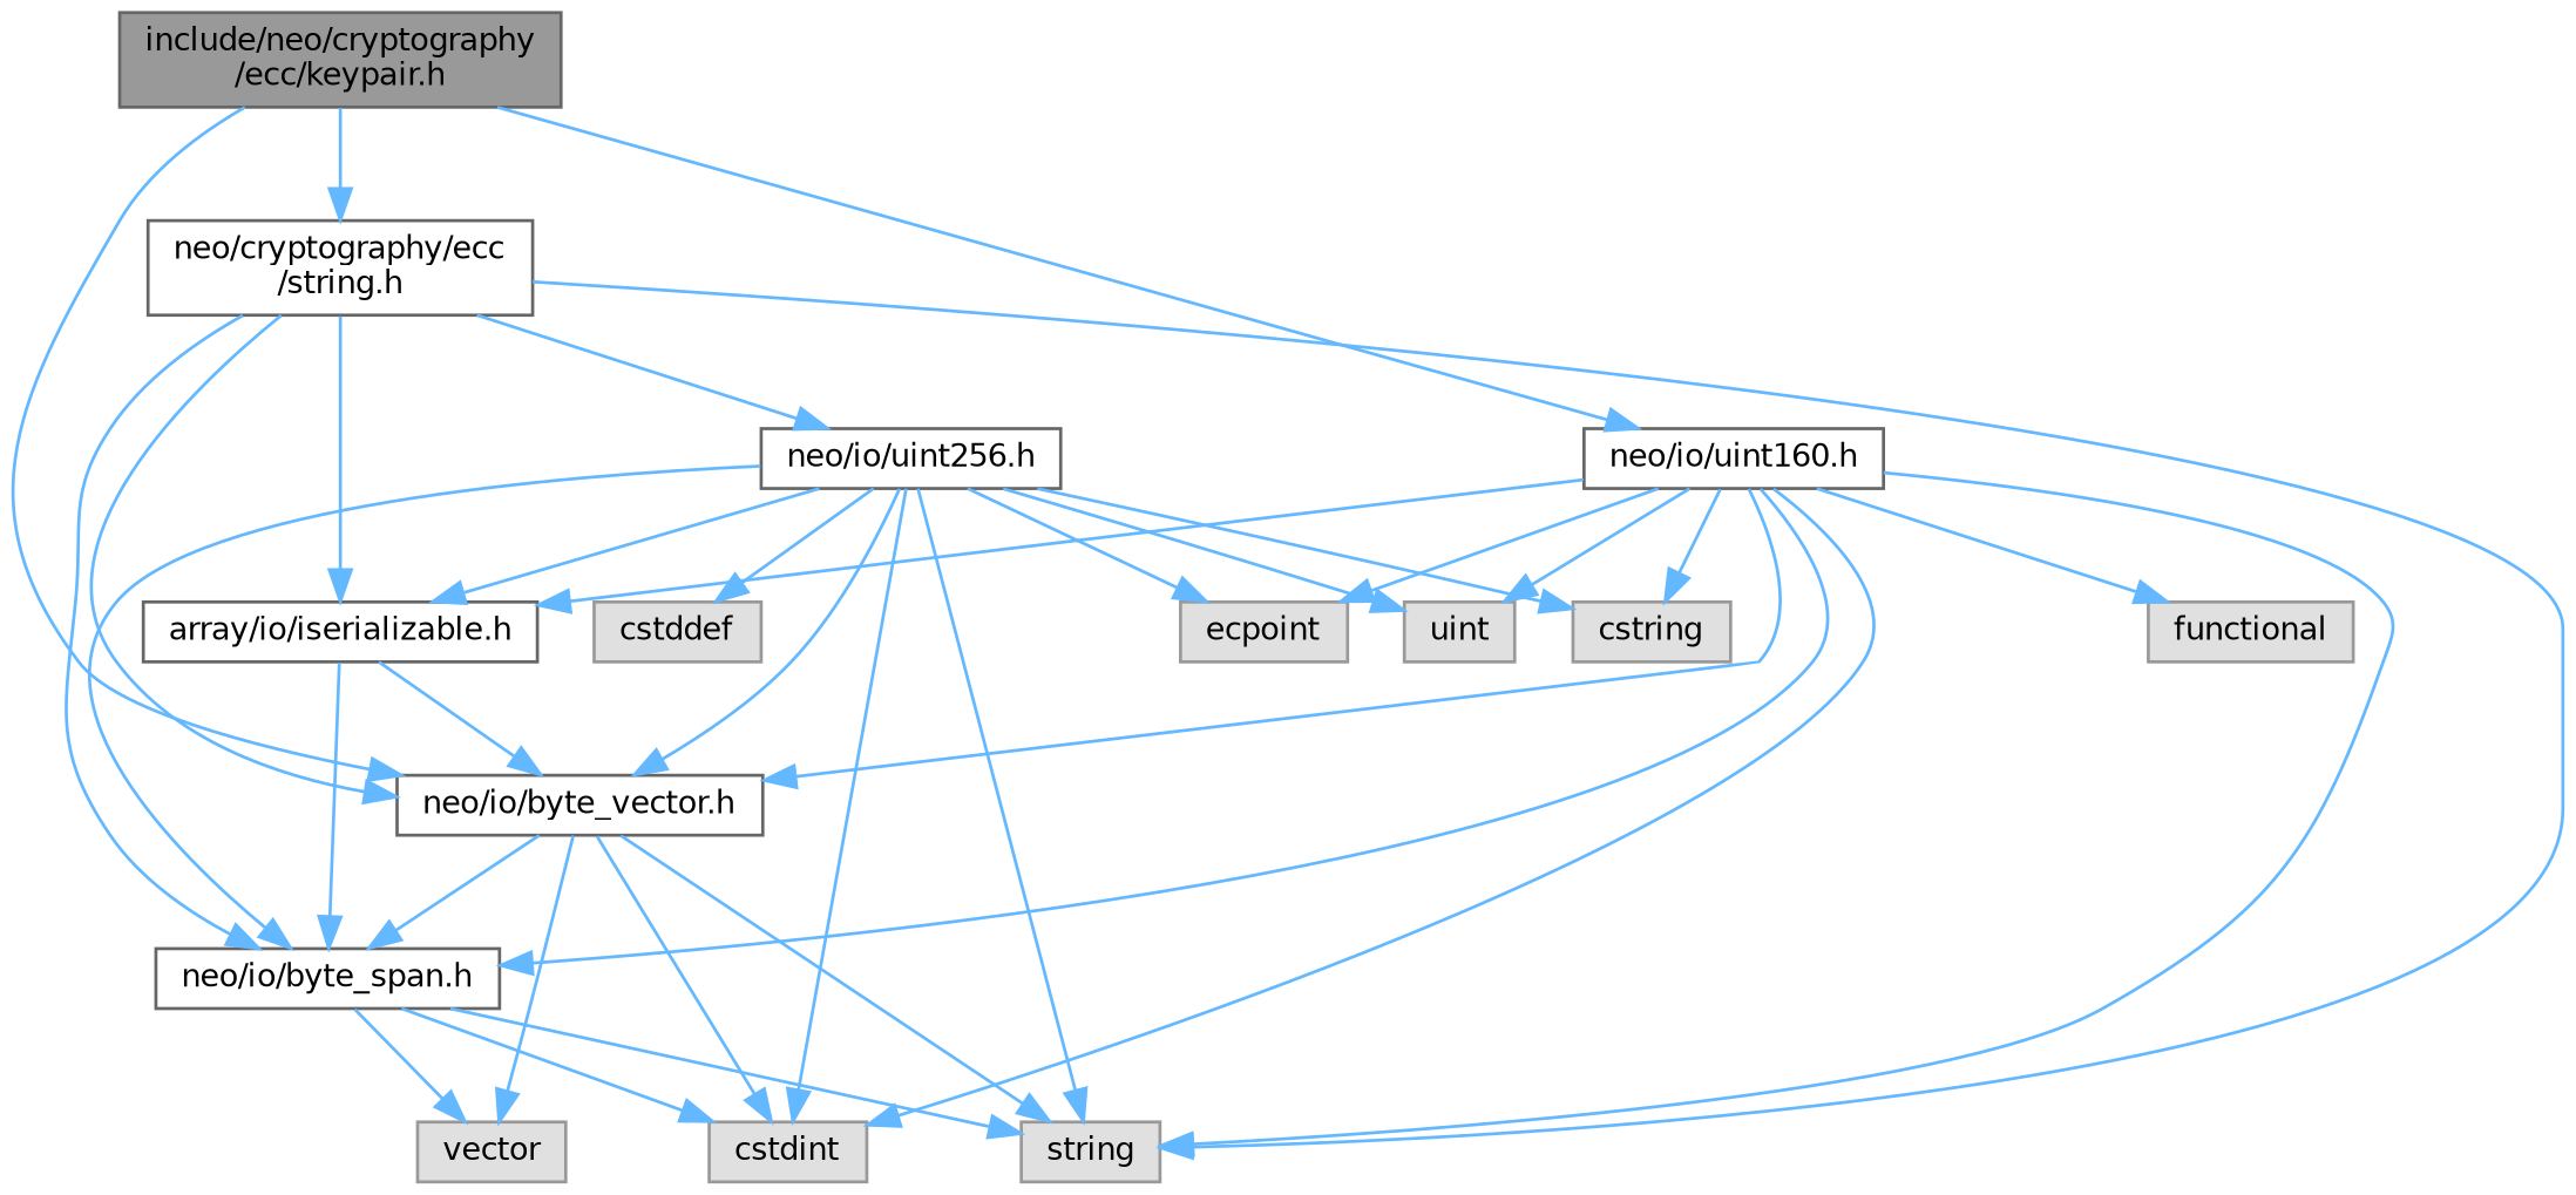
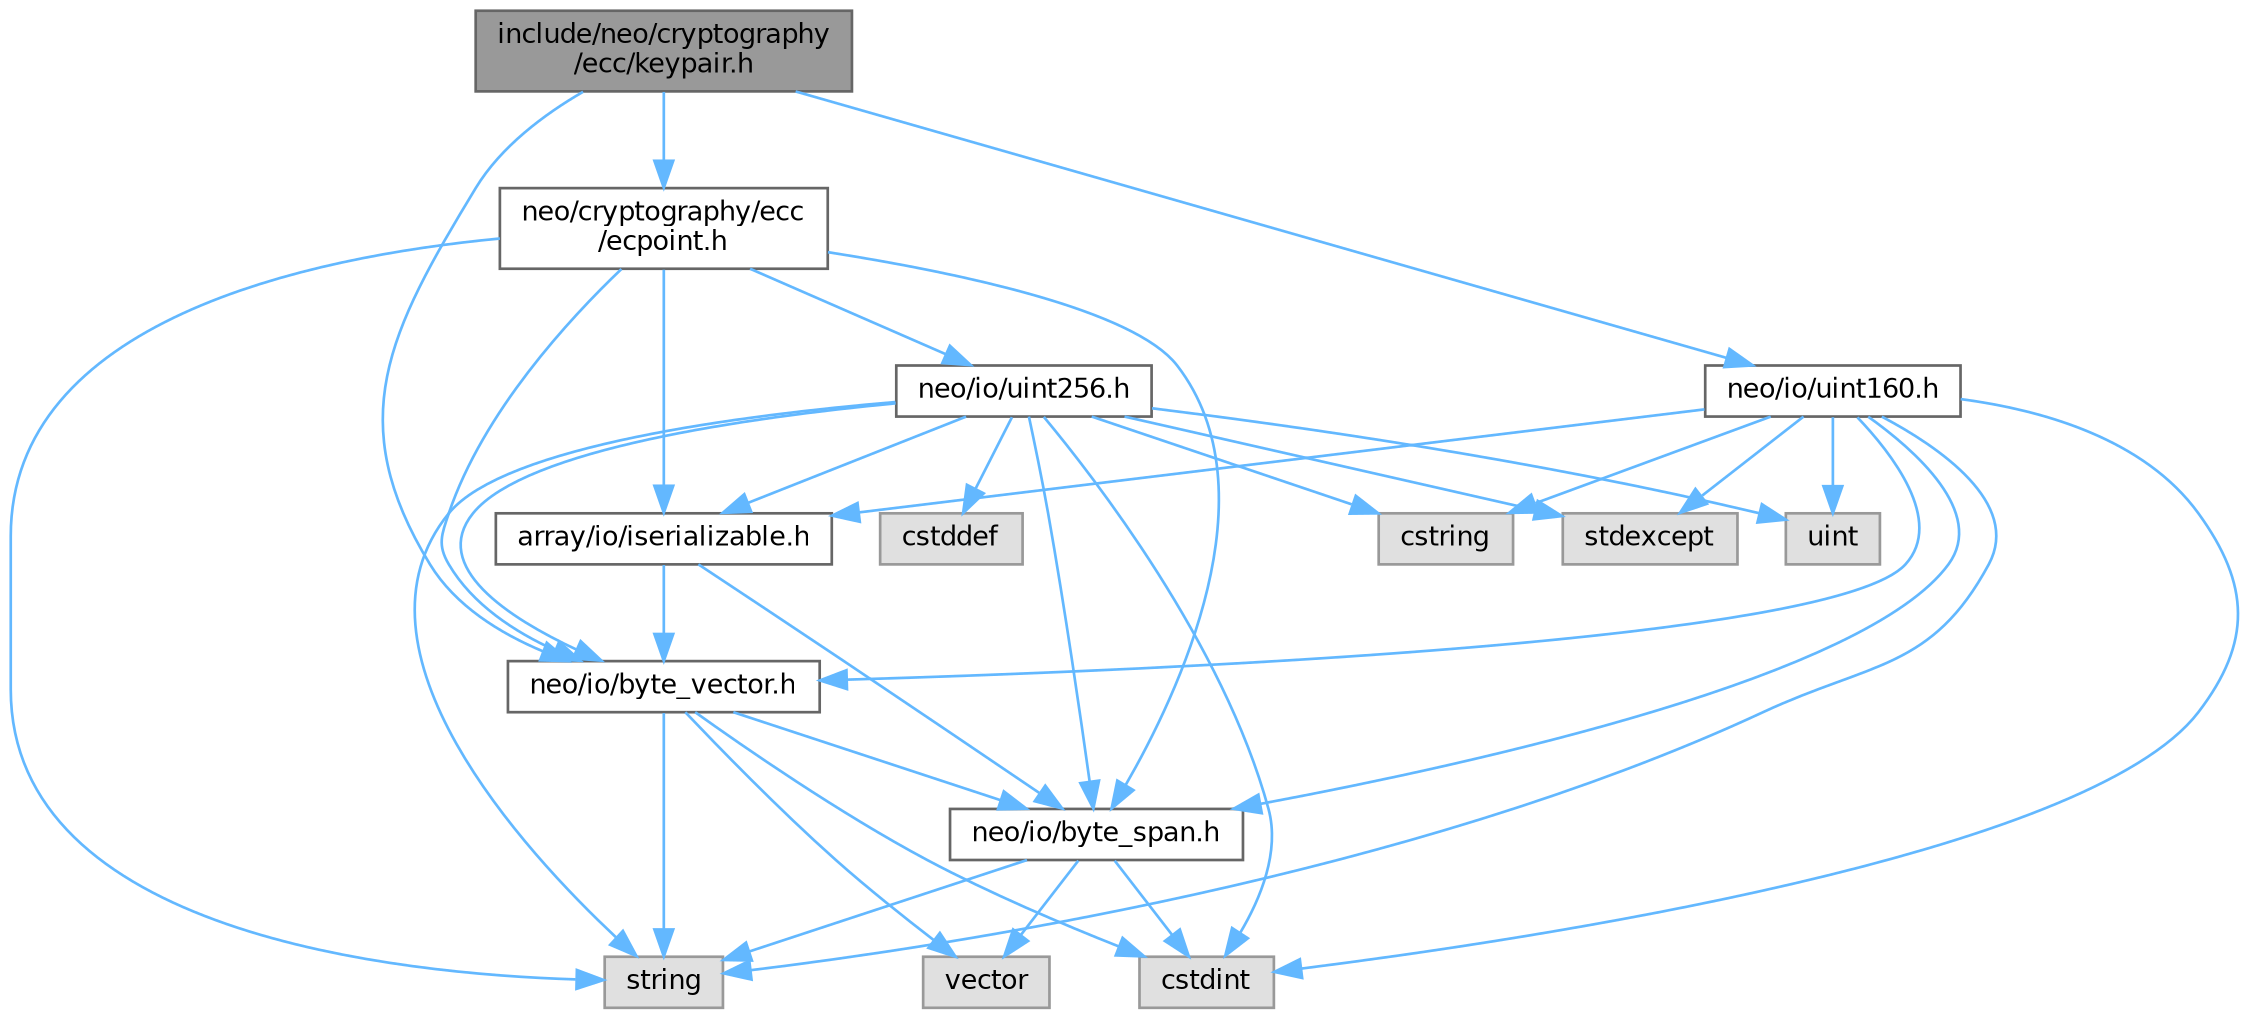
  digraph {
    node [color=grey60 fillcolor="#E0E0E0" fontname=Helvetica fontsize=10 shape=box style=filled]
    edge [color=steelblue1 fontname=Helvetica fontsize=10 labelfontname=Helvetica labelfontsize=10 style=solid]
    n1 [color=gray40 fillcolor=grey60 fontcolor=black height=0.2 label="include/neo/cryptography\l/ecc/keypair.h" width=0.4]
-   n2 [color=grey40 fillcolor=white height=0.2 label="neo/cryptography/ecc\l/string.h" width=0.4]
+   n2 [color=grey40 fillcolor=white height=0.2 label="neo/cryptography/ecc\l/ecpoint.h" width=0.4]
    n3 [color=grey40 fillcolor=white height=0.2 label="neo/io/byte_vector.h" width=0.4]
    n4 [color=grey40 fillcolor=white height=0.2 label="neo/io/uint160.h" width=0.4]
    n5 [color=grey40 fillcolor=white height=0.2 label="neo/io/byte_span.h" width=0.4]
    n6 [height=0.2 label=string width=0.4]
    n7 [color=grey40 fillcolor=white height=0.2 label="array/io/iserializable.h" width=0.4]
    n8 [color=grey40 fillcolor=white height=0.2 label="neo/io/uint256.h" width=0.4]
    n9 [height=0.2 label=cstdint width=0.4]
    n10 [height=0.2 label=vector width=0.4]
    n11 [height=0.2 label=cstring width=0.4]
-   n12 [height=0.2 label=ecpoint width=0.4]
+   n12 [height=0.2 label=stdexcept width=0.4]
    n13 [height=0.2 label=uint width=0.4]
-   n14 [height=0.2 label=functional width=0.4]
    n15 [height=0.2 label=cstddef width=0.4]
    n1 -> n2
    n1 -> n3
    n1 -> n4
    n2 -> n3
    n2 -> n5
    n2 -> n6
    n2 -> n7
    n2 -> n8
    n3 -> n5
    n3 -> n6
    n3 -> n9
    n3 -> n10
    n4 -> n3
    n4 -> n5
    n4 -> n6
    n4 -> n7
    n4 -> n9
    n4 -> n11
    n4 -> n12
    n4 -> n13
-   n4 -> n14
    n5 -> n6
    n5 -> n9
    n5 -> n10
    n7 -> n3
    n7 -> n5
    n8 -> n3
    n8 -> n5
    n8 -> n6
    n8 -> n7
    n8 -> n9
    n8 -> n11
    n8 -> n12
    n8 -> n13
    n8 -> n15
  }
